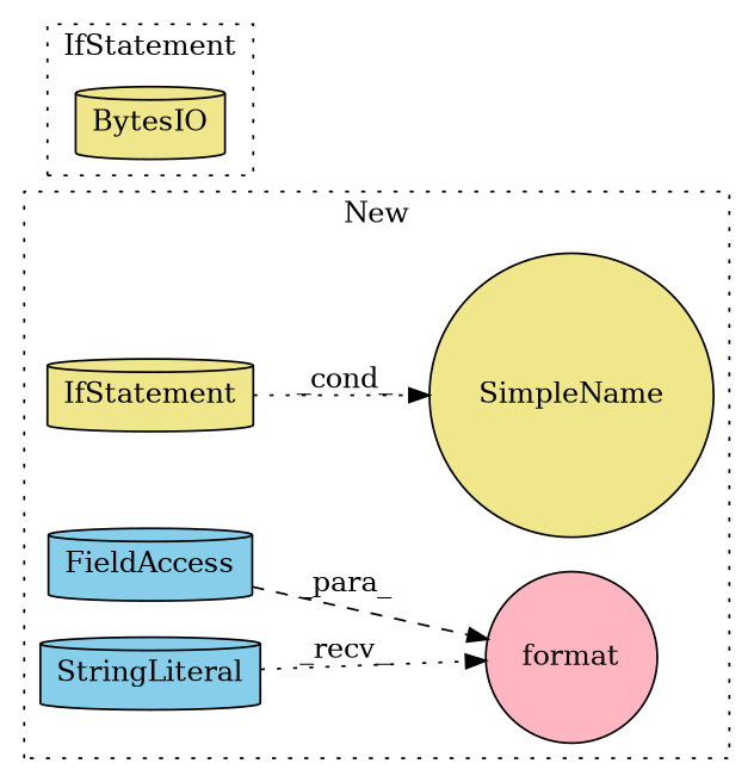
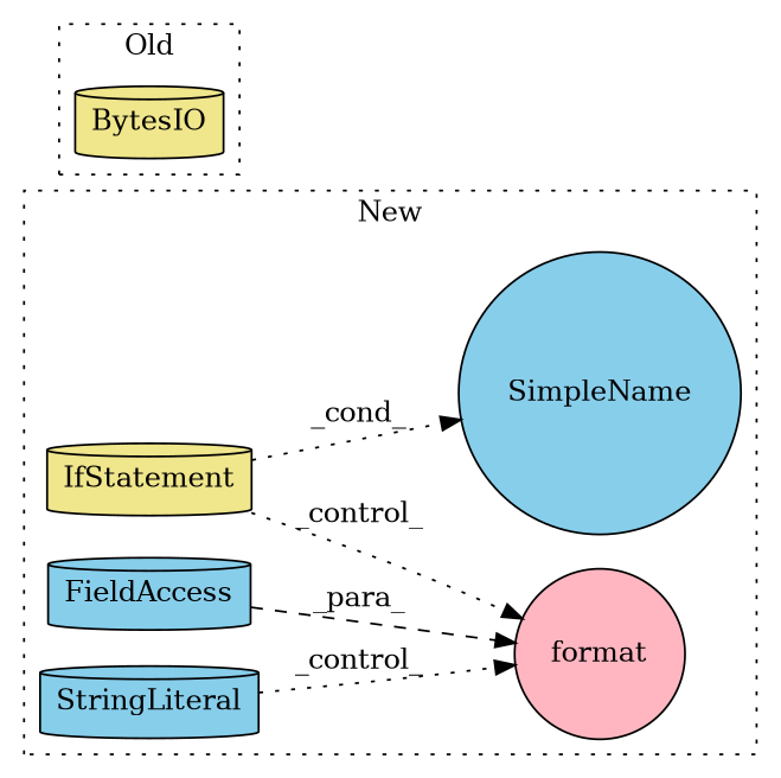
  digraph {
    fontname="DejaVu Serif"
    rankdir=LR
    node [a=32 fillcolor=skyblue fontname="DejaVu Serif" l=14 shape=cylinder style=filled]
    edge [fontname="DejaVu Serif" style=dotted]
    n1 [fillcolor=lightpink l="7,1" label=format s="1254,1288" shape=circle]
    n2 [a=22 label=FieldAccess s=1261]
    n3 [a=25 fillcolor=khaki l="4,2" label=IfStatement s="968,998"]
-   n4 [a=42 fillcolor=khaki label=SimpleName shape=circle l=""]
+   n4 [a=42 label=SimpleName shape=circle l=""]
    n5 [a=45 label=StringLiteral s=1239]
    n6 [fillcolor=khaki l=9 label=BytesIO s=1627]
    subgraph cluster_1 {
      label=New
      style=dotted
      n1
      n2
      n3
      n4
      n5
    }
    subgraph cluster_2 {
-     label=IfStatement
+     label=Old
      style=dotted
      n6
    }
    n2 -> n1 [label=_para_ style=dashed]
+   n3 -> n1 [label=_control_]
    n3 -> n4 [label=_cond_]
-   n5 -> n1 [label=_recv_]
+   n5 -> n1 [label=_control_]
  }
